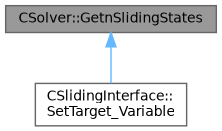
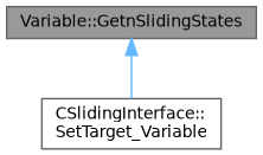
  digraph {
    rankdir=TB
    node [fontname=Helvetica fontsize=10 shape=box style=filled]
-   n1 [color=gray40 fillcolor=grey60 fontcolor=black height=0.2 label="CSolver::GetnSlidingStates" width=0.4]
+   n1 [color=gray40 fillcolor=grey60 fontcolor=black height=0.2 label="Variable::GetnSlidingStates" width=0.4]
    n2 [color=grey40 fillcolor=white height=0.2 label="CSlidingInterface::\lSetTarget_Variable" width=0.4]
    n1 -> n2 [color=steelblue1 dir=back fontname=Helvetica fontsize=10 labelfontname=Helvetica labelfontsize=10 style=solid]
  }
